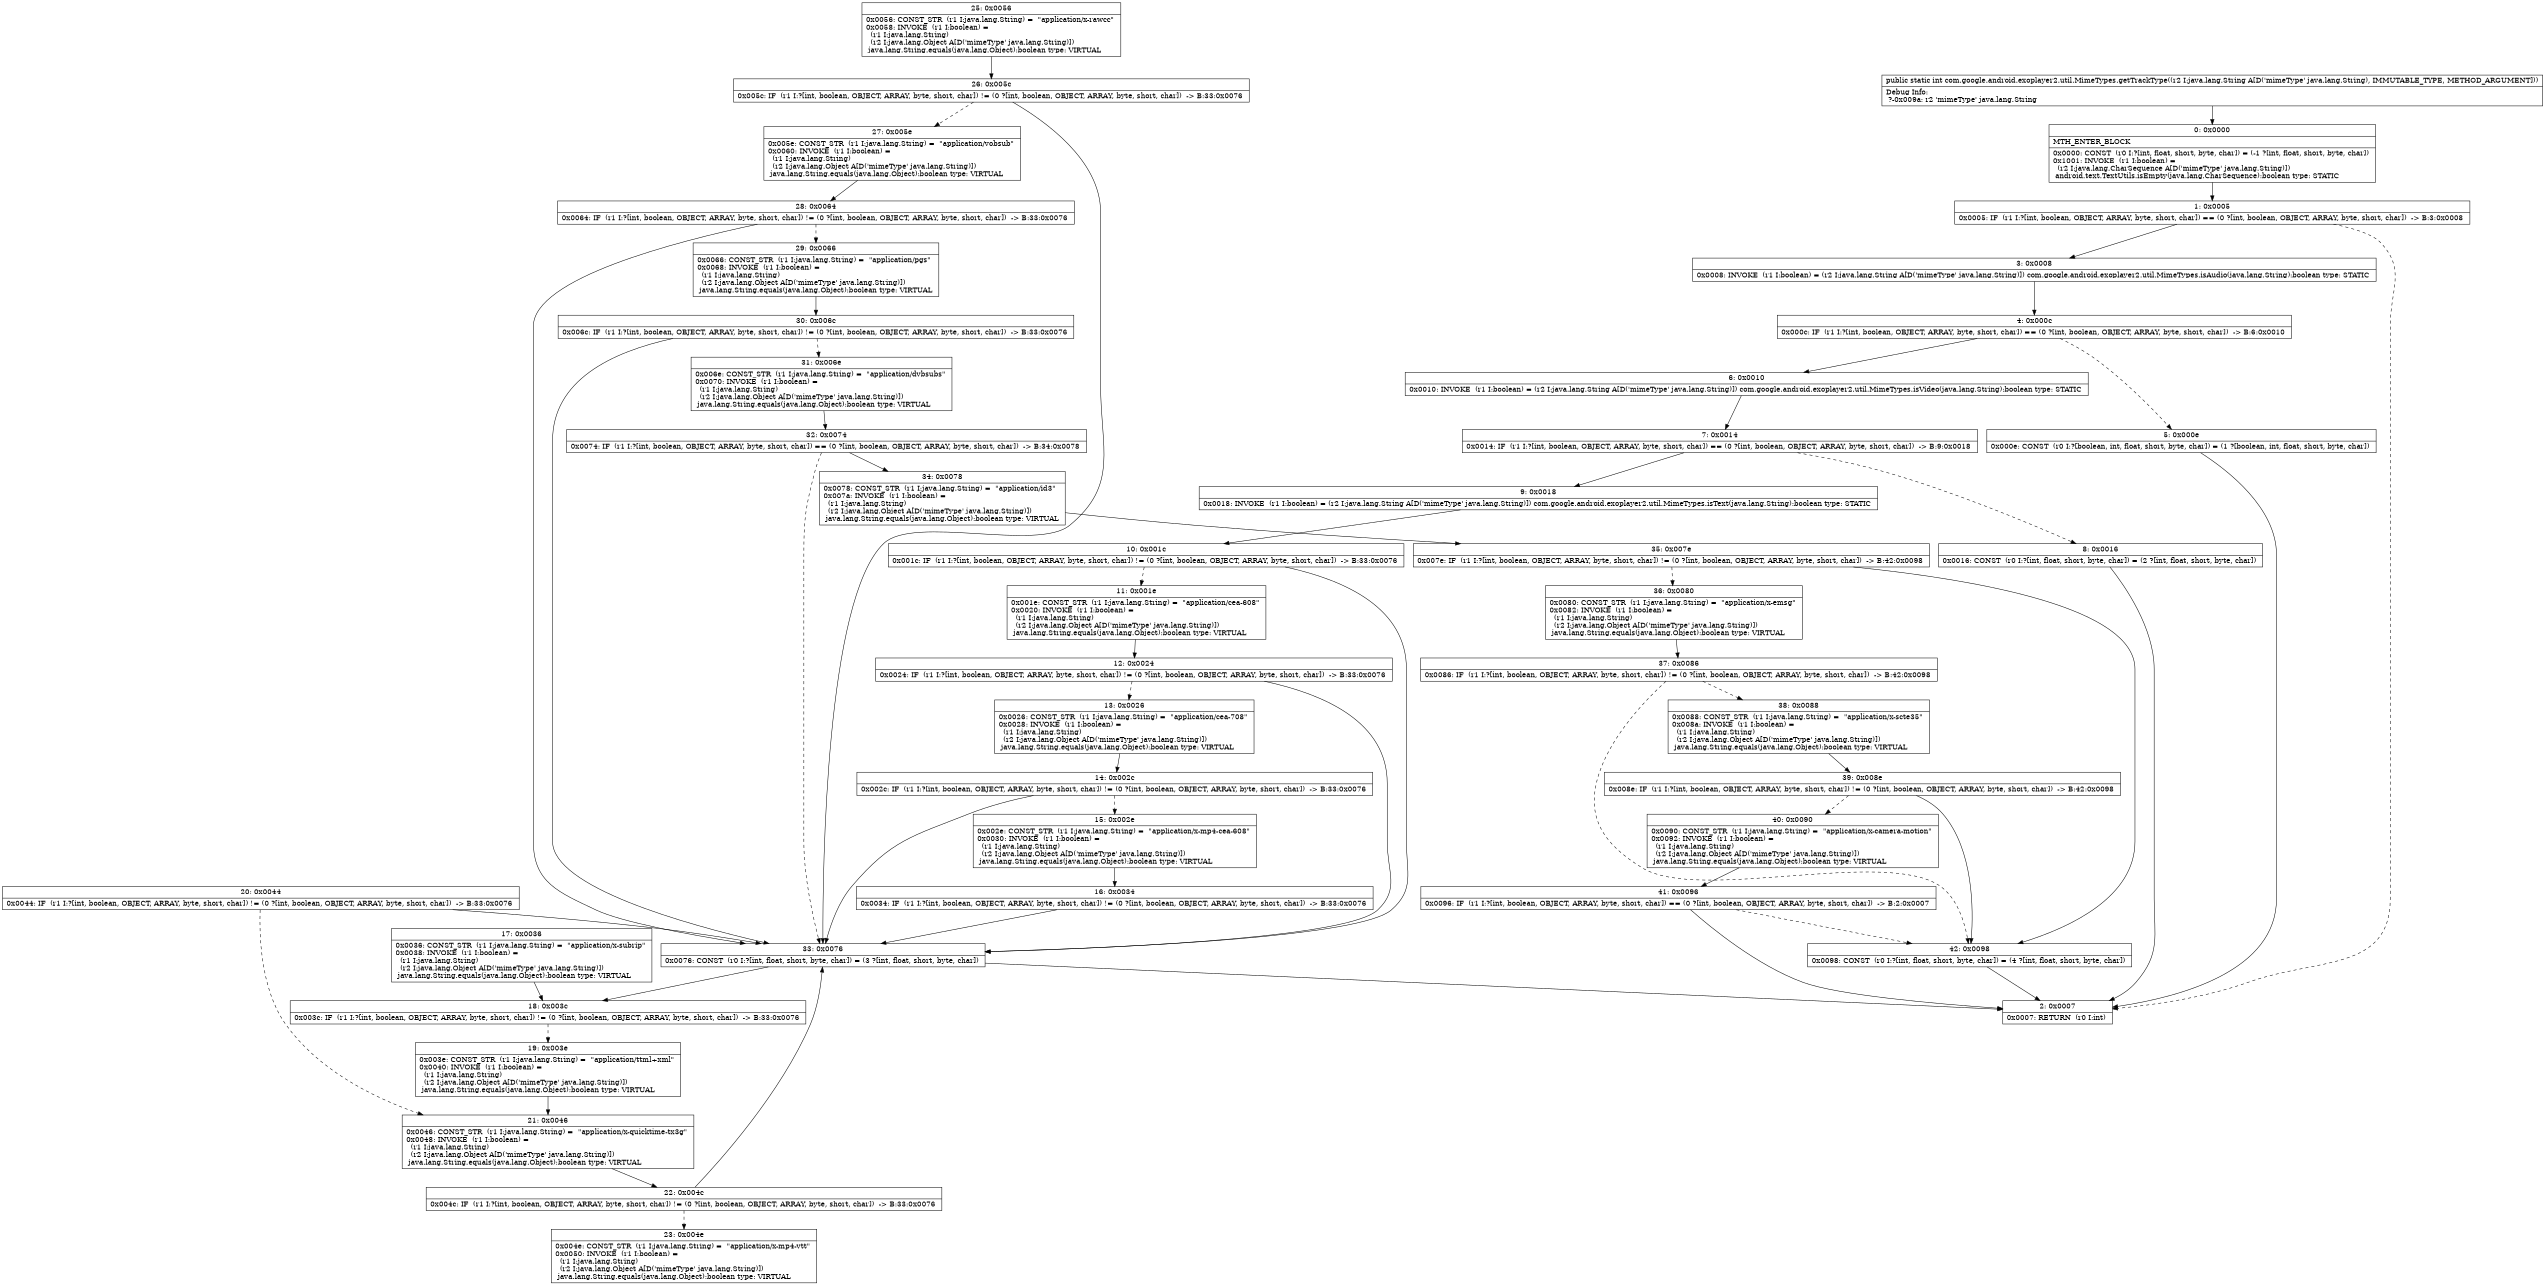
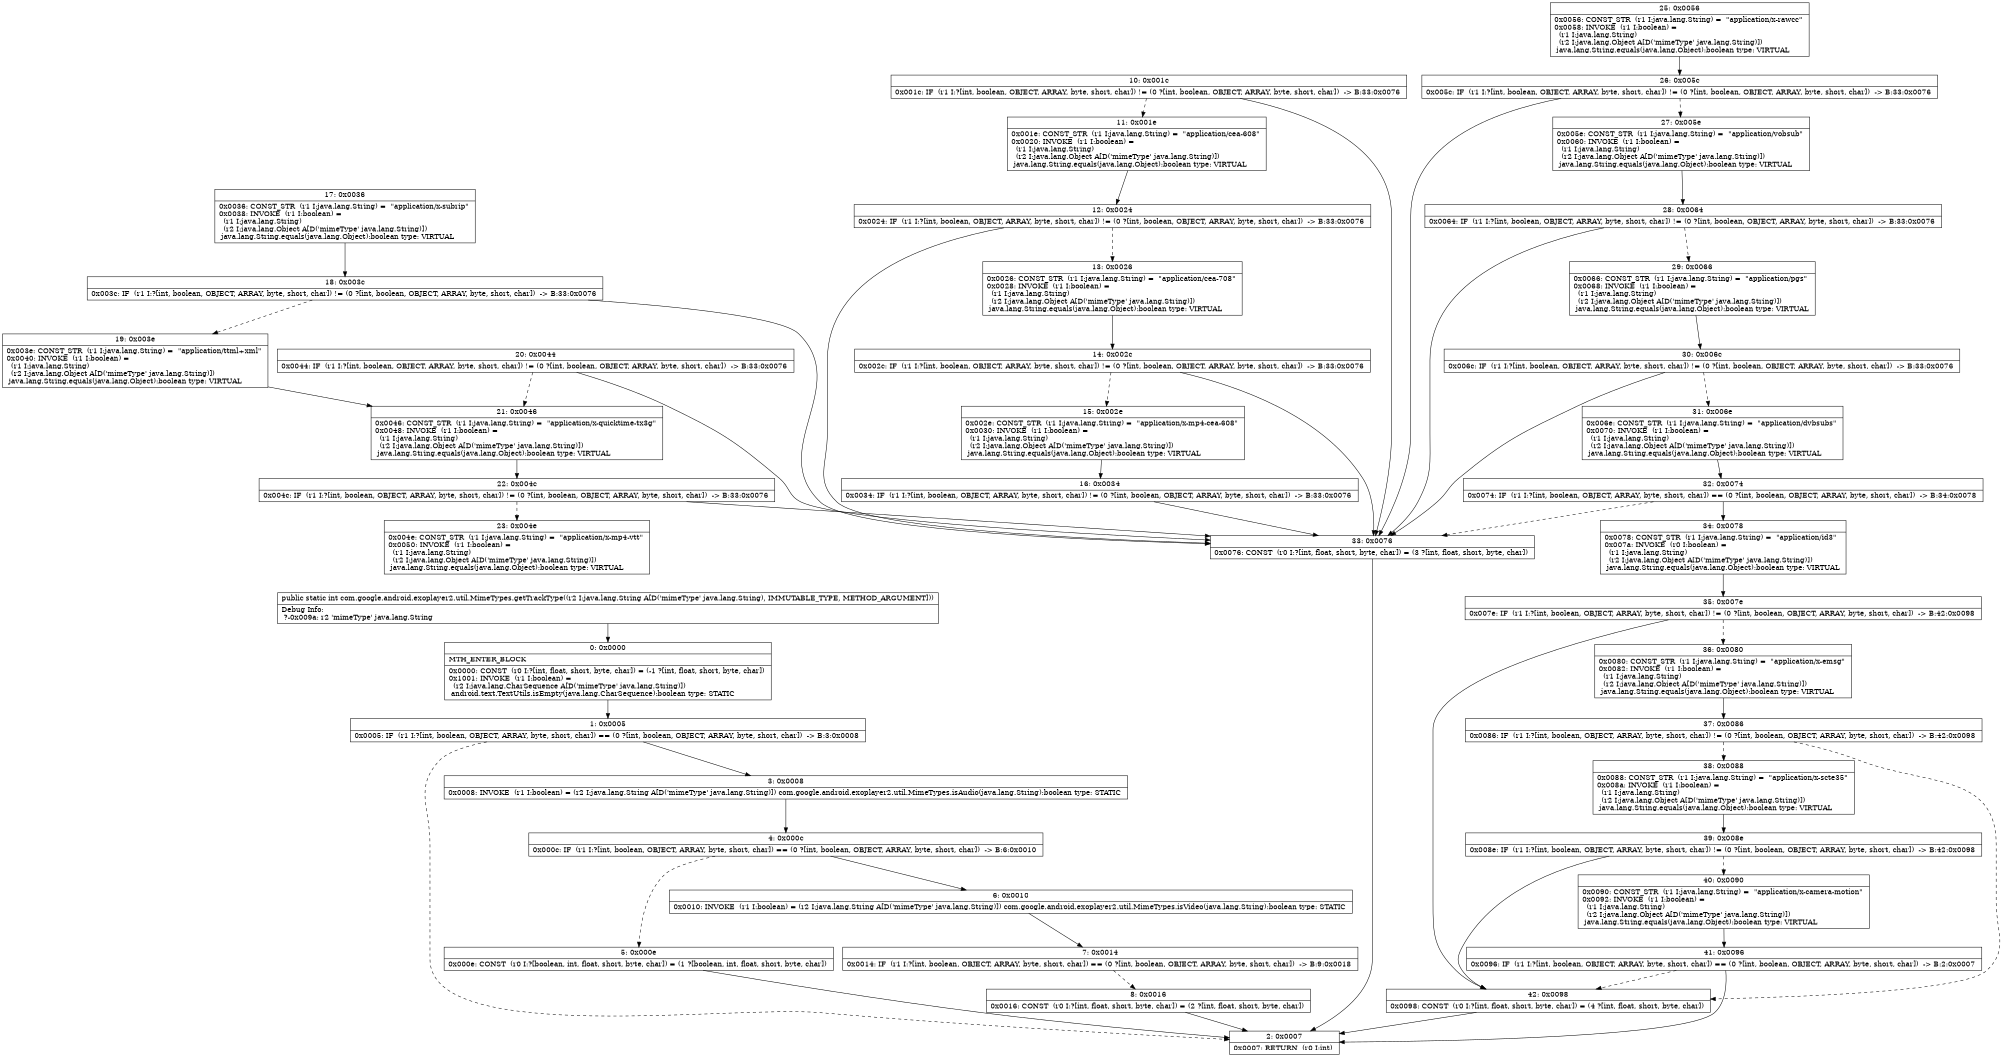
  digraph {
    node [shape=record]
    n1 [label="{0\:\ 0x0000|MTH_ENTER_BLOCK\l|0x0000: CONST  (r0 I:?[int, float, short, byte, char]) = (\-1 ?[int, float, short, byte, char]) \l0x1001: INVOKE  (r1 I:boolean) = \l  (r2 I:java.lang.CharSequence A[D('mimeType' java.lang.String)])\l android.text.TextUtils.isEmpty(java.lang.CharSequence):boolean type: STATIC \l}"]
    n2 [label="{1\:\ 0x0005|0x0005: IF  (r1 I:?[int, boolean, OBJECT, ARRAY, byte, short, char]) == (0 ?[int, boolean, OBJECT, ARRAY, byte, short, char])  \-\> B:3:0x0008 \l}"]
    n3 [label="{2\:\ 0x0007|0x0007: RETURN  (r0 I:int) \l}"]
    n4 [label="{3\:\ 0x0008|0x0008: INVOKE  (r1 I:boolean) = (r2 I:java.lang.String A[D('mimeType' java.lang.String)]) com.google.android.exoplayer2.util.MimeTypes.isAudio(java.lang.String):boolean type: STATIC \l}"]
    n5 [label="{4\:\ 0x000c|0x000c: IF  (r1 I:?[int, boolean, OBJECT, ARRAY, byte, short, char]) == (0 ?[int, boolean, OBJECT, ARRAY, byte, short, char])  \-\> B:6:0x0010 \l}"]
    n6 [label="{5\:\ 0x000e|0x000e: CONST  (r0 I:?[boolean, int, float, short, byte, char]) = (1 ?[boolean, int, float, short, byte, char]) \l}"]
    n7 [label="{6\:\ 0x0010|0x0010: INVOKE  (r1 I:boolean) = (r2 I:java.lang.String A[D('mimeType' java.lang.String)]) com.google.android.exoplayer2.util.MimeTypes.isVideo(java.lang.String):boolean type: STATIC \l}"]
    n8 [label="{7\:\ 0x0014|0x0014: IF  (r1 I:?[int, boolean, OBJECT, ARRAY, byte, short, char]) == (0 ?[int, boolean, OBJECT, ARRAY, byte, short, char])  \-\> B:9:0x0018 \l}"]
    n9 [label="{8\:\ 0x0016|0x0016: CONST  (r0 I:?[int, float, short, byte, char]) = (2 ?[int, float, short, byte, char]) \l}"]
-   n10 [label="{9\:\ 0x0018|0x0018: INVOKE  (r1 I:boolean) = (r2 I:java.lang.String A[D('mimeType' java.lang.String)]) com.google.android.exoplayer2.util.MimeTypes.isText(java.lang.String):boolean type: STATIC \l}"]
    n11 [label="{10\:\ 0x001c|0x001c: IF  (r1 I:?[int, boolean, OBJECT, ARRAY, byte, short, char]) != (0 ?[int, boolean, OBJECT, ARRAY, byte, short, char])  \-\> B:33:0x0076 \l}"]
    n12 [label="{11\:\ 0x001e|0x001e: CONST_STR  (r1 I:java.lang.String) =  \"application\/cea\-608\" \l0x0020: INVOKE  (r1 I:boolean) = \l  (r1 I:java.lang.String)\l  (r2 I:java.lang.Object A[D('mimeType' java.lang.String)])\l java.lang.String.equals(java.lang.Object):boolean type: VIRTUAL \l}"]
    n13 [label="{33\:\ 0x0076|0x0076: CONST  (r0 I:?[int, float, short, byte, char]) = (3 ?[int, float, short, byte, char]) \l}"]
    n14 [label="{12\:\ 0x0024|0x0024: IF  (r1 I:?[int, boolean, OBJECT, ARRAY, byte, short, char]) != (0 ?[int, boolean, OBJECT, ARRAY, byte, short, char])  \-\> B:33:0x0076 \l}"]
    n15 [label="{13\:\ 0x0026|0x0026: CONST_STR  (r1 I:java.lang.String) =  \"application\/cea\-708\" \l0x0028: INVOKE  (r1 I:boolean) = \l  (r1 I:java.lang.String)\l  (r2 I:java.lang.Object A[D('mimeType' java.lang.String)])\l java.lang.String.equals(java.lang.Object):boolean type: VIRTUAL \l}"]
    n16 [label="{14\:\ 0x002c|0x002c: IF  (r1 I:?[int, boolean, OBJECT, ARRAY, byte, short, char]) != (0 ?[int, boolean, OBJECT, ARRAY, byte, short, char])  \-\> B:33:0x0076 \l}"]
    n17 [label="{15\:\ 0x002e|0x002e: CONST_STR  (r1 I:java.lang.String) =  \"application\/x\-mp4\-cea\-608\" \l0x0030: INVOKE  (r1 I:boolean) = \l  (r1 I:java.lang.String)\l  (r2 I:java.lang.Object A[D('mimeType' java.lang.String)])\l java.lang.String.equals(java.lang.Object):boolean type: VIRTUAL \l}"]
    n18 [label="{16\:\ 0x0034|0x0034: IF  (r1 I:?[int, boolean, OBJECT, ARRAY, byte, short, char]) != (0 ?[int, boolean, OBJECT, ARRAY, byte, short, char])  \-\> B:33:0x0076 \l}"]
    n19 [label="{17\:\ 0x0036|0x0036: CONST_STR  (r1 I:java.lang.String) =  \"application\/x\-subrip\" \l0x0038: INVOKE  (r1 I:boolean) = \l  (r1 I:java.lang.String)\l  (r2 I:java.lang.Object A[D('mimeType' java.lang.String)])\l java.lang.String.equals(java.lang.Object):boolean type: VIRTUAL \l}"]
    n20 [label="{18\:\ 0x003c|0x003c: IF  (r1 I:?[int, boolean, OBJECT, ARRAY, byte, short, char]) != (0 ?[int, boolean, OBJECT, ARRAY, byte, short, char])  \-\> B:33:0x0076 \l}"]
    n21 [label="{19\:\ 0x003e|0x003e: CONST_STR  (r1 I:java.lang.String) =  \"application\/ttml+xml\" \l0x0040: INVOKE  (r1 I:boolean) = \l  (r1 I:java.lang.String)\l  (r2 I:java.lang.Object A[D('mimeType' java.lang.String)])\l java.lang.String.equals(java.lang.Object):boolean type: VIRTUAL \l}"]
    n22 [label="{21\:\ 0x0046|0x0046: CONST_STR  (r1 I:java.lang.String) =  \"application\/x\-quicktime\-tx3g\" \l0x0048: INVOKE  (r1 I:boolean) = \l  (r1 I:java.lang.String)\l  (r2 I:java.lang.Object A[D('mimeType' java.lang.String)])\l java.lang.String.equals(java.lang.Object):boolean type: VIRTUAL \l}"]
    n23 [label="{20\:\ 0x0044|0x0044: IF  (r1 I:?[int, boolean, OBJECT, ARRAY, byte, short, char]) != (0 ?[int, boolean, OBJECT, ARRAY, byte, short, char])  \-\> B:33:0x0076 \l}"]
    n24 [label="{22\:\ 0x004c|0x004c: IF  (r1 I:?[int, boolean, OBJECT, ARRAY, byte, short, char]) != (0 ?[int, boolean, OBJECT, ARRAY, byte, short, char])  \-\> B:33:0x0076 \l}"]
    n25 [label="{23\:\ 0x004e|0x004e: CONST_STR  (r1 I:java.lang.String) =  \"application\/x\-mp4\-vtt\" \l0x0050: INVOKE  (r1 I:boolean) = \l  (r1 I:java.lang.String)\l  (r2 I:java.lang.Object A[D('mimeType' java.lang.String)])\l java.lang.String.equals(java.lang.Object):boolean type: VIRTUAL \l}"]
    n26 [label="{25\:\ 0x0056|0x0056: CONST_STR  (r1 I:java.lang.String) =  \"application\/x\-rawcc\" \l0x0058: INVOKE  (r1 I:boolean) = \l  (r1 I:java.lang.String)\l  (r2 I:java.lang.Object A[D('mimeType' java.lang.String)])\l java.lang.String.equals(java.lang.Object):boolean type: VIRTUAL \l}"]
    n27 [label="{26\:\ 0x005c|0x005c: IF  (r1 I:?[int, boolean, OBJECT, ARRAY, byte, short, char]) != (0 ?[int, boolean, OBJECT, ARRAY, byte, short, char])  \-\> B:33:0x0076 \l}"]
    n28 [label="{27\:\ 0x005e|0x005e: CONST_STR  (r1 I:java.lang.String) =  \"application\/vobsub\" \l0x0060: INVOKE  (r1 I:boolean) = \l  (r1 I:java.lang.String)\l  (r2 I:java.lang.Object A[D('mimeType' java.lang.String)])\l java.lang.String.equals(java.lang.Object):boolean type: VIRTUAL \l}"]
    n29 [label="{28\:\ 0x0064|0x0064: IF  (r1 I:?[int, boolean, OBJECT, ARRAY, byte, short, char]) != (0 ?[int, boolean, OBJECT, ARRAY, byte, short, char])  \-\> B:33:0x0076 \l}"]
    n30 [label="{29\:\ 0x0066|0x0066: CONST_STR  (r1 I:java.lang.String) =  \"application\/pgs\" \l0x0068: INVOKE  (r1 I:boolean) = \l  (r1 I:java.lang.String)\l  (r2 I:java.lang.Object A[D('mimeType' java.lang.String)])\l java.lang.String.equals(java.lang.Object):boolean type: VIRTUAL \l}"]
    n31 [label="{30\:\ 0x006c|0x006c: IF  (r1 I:?[int, boolean, OBJECT, ARRAY, byte, short, char]) != (0 ?[int, boolean, OBJECT, ARRAY, byte, short, char])  \-\> B:33:0x0076 \l}"]
    n32 [label="{31\:\ 0x006e|0x006e: CONST_STR  (r1 I:java.lang.String) =  \"application\/dvbsubs\" \l0x0070: INVOKE  (r1 I:boolean) = \l  (r1 I:java.lang.String)\l  (r2 I:java.lang.Object A[D('mimeType' java.lang.String)])\l java.lang.String.equals(java.lang.Object):boolean type: VIRTUAL \l}"]
    n33 [label="{32\:\ 0x0074|0x0074: IF  (r1 I:?[int, boolean, OBJECT, ARRAY, byte, short, char]) == (0 ?[int, boolean, OBJECT, ARRAY, byte, short, char])  \-\> B:34:0x0078 \l}"]
-   n34 [label="{34\:\ 0x0078|0x0078: CONST_STR  (r1 I:java.lang.String) =  \"application\/id3\" \l0x007a: INVOKE  (r1 I:boolean) = \l  (r1 I:java.lang.String)\l  (r2 I:java.lang.Object A[D('mimeType' java.lang.String)])\l java.lang.String.equals(java.lang.Object):boolean type: VIRTUAL \l}"]
+   n34 [label="{34\:\ 0x0078|0x0078: CONST_STR  (r1 I:java.lang.String) =  \"application\/id3\" \l0x007a: INVOKE  (r0 I:boolean) = \l  (r1 I:java.lang.String)\l  (r2 I:java.lang.Object A[D('mimeType' java.lang.String)])\l java.lang.String.equals(java.lang.Object):boolean type: VIRTUAL \l}"]
    n35 [label="{35\:\ 0x007e|0x007e: IF  (r1 I:?[int, boolean, OBJECT, ARRAY, byte, short, char]) != (0 ?[int, boolean, OBJECT, ARRAY, byte, short, char])  \-\> B:42:0x0098 \l}"]
    n36 [label="{36\:\ 0x0080|0x0080: CONST_STR  (r1 I:java.lang.String) =  \"application\/x\-emsg\" \l0x0082: INVOKE  (r1 I:boolean) = \l  (r1 I:java.lang.String)\l  (r2 I:java.lang.Object A[D('mimeType' java.lang.String)])\l java.lang.String.equals(java.lang.Object):boolean type: VIRTUAL \l}"]
    n37 [label="{42\:\ 0x0098|0x0098: CONST  (r0 I:?[int, float, short, byte, char]) = (4 ?[int, float, short, byte, char]) \l}"]
    n38 [label="{37\:\ 0x0086|0x0086: IF  (r1 I:?[int, boolean, OBJECT, ARRAY, byte, short, char]) != (0 ?[int, boolean, OBJECT, ARRAY, byte, short, char])  \-\> B:42:0x0098 \l}"]
    n39 [label="{38\:\ 0x0088|0x0088: CONST_STR  (r1 I:java.lang.String) =  \"application\/x\-scte35\" \l0x008a: INVOKE  (r1 I:boolean) = \l  (r1 I:java.lang.String)\l  (r2 I:java.lang.Object A[D('mimeType' java.lang.String)])\l java.lang.String.equals(java.lang.Object):boolean type: VIRTUAL \l}"]
    n40 [label="{39\:\ 0x008e|0x008e: IF  (r1 I:?[int, boolean, OBJECT, ARRAY, byte, short, char]) != (0 ?[int, boolean, OBJECT, ARRAY, byte, short, char])  \-\> B:42:0x0098 \l}"]
    n41 [label="{40\:\ 0x0090|0x0090: CONST_STR  (r1 I:java.lang.String) =  \"application\/x\-camera\-motion\" \l0x0092: INVOKE  (r1 I:boolean) = \l  (r1 I:java.lang.String)\l  (r2 I:java.lang.Object A[D('mimeType' java.lang.String)])\l java.lang.String.equals(java.lang.Object):boolean type: VIRTUAL \l}"]
    n42 [label="{41\:\ 0x0096|0x0096: IF  (r1 I:?[int, boolean, OBJECT, ARRAY, byte, short, char]) == (0 ?[int, boolean, OBJECT, ARRAY, byte, short, char])  \-\> B:2:0x0007 \l}"]
    n43 [label="{public static int com.google.android.exoplayer2.util.MimeTypes.getTrackType((r2 I:java.lang.String A[D('mimeType' java.lang.String), IMMUTABLE_TYPE, METHOD_ARGUMENT]))  | Debug Info:\l  ?\-0x009a: r2 'mimeType' java.lang.String\l}"]
    n1 -> n2
    n2 -> n3 [style=dashed]
    n2 -> n4
    n4 -> n5
    n5 -> n6 [style=dashed]
    n5 -> n7
    n6 -> n3
    n7 -> n8
    n8 -> n9 [style=dashed]
-   n8 -> n10
    n9 -> n3
-   n10 -> n11
    n11 -> n12 [style=dashed]
    n11 -> n13
    n12 -> n14
    n13 -> n3
    n14 -> n13
    n14 -> n15 [style=dashed]
    n15 -> n16
    n16 -> n13
    n16 -> n17 [style=dashed]
    n17 -> n18
    n18 -> n13
    n19 -> n20
-   n13 -> n20
+   n20 -> n13
    n20 -> n21 [style=dashed]
    n21 -> n22
    n22 -> n24
    n23 -> n13
    n23 -> n22 [style=dashed]
    n24 -> n13
    n24 -> n25 [style=dashed]
    n26 -> n27
    n27 -> n13
    n27 -> n28 [style=dashed]
    n28 -> n29
    n29 -> n13
    n29 -> n30 [style=dashed]
    n30 -> n31
    n31 -> n13
    n31 -> n32 [style=dashed]
    n32 -> n33
    n33 -> n13 [style=dashed]
    n33 -> n34
    n34 -> n35
    n35 -> n36 [style=dashed]
    n35 -> n37
    n36 -> n38
    n37 -> n3
    n38 -> n37 [style=dashed]
    n38 -> n39 [style=dashed]
    n39 -> n40
    n40 -> n37
    n40 -> n41 [style=dashed]
    n41 -> n42
    n42 -> n3
    n42 -> n37 [style=dashed]
    n43 -> n1
  }
